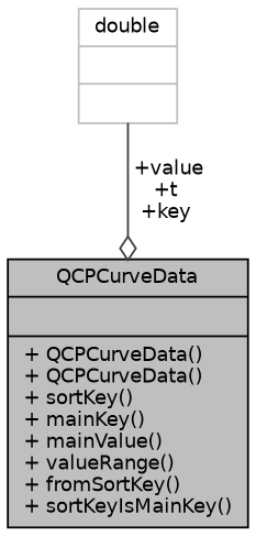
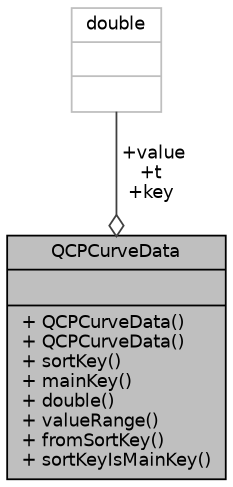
  digraph {
    node [fontname=Helvetica fontsize=10 shape=record style=filled]
-   n1 [color=black fillcolor=grey75 fontcolor=black height=0.2 label="{QCPCurveData\n||+ QCPCurveData()\l+ QCPCurveData()\l+ sortKey()\l+ mainKey()\l+ mainValue()\l+ valueRange()\l+ fromSortKey()\l+ sortKeyIsMainKey()\l}" width=0.4]
+   n1 [color=black fillcolor=grey75 fontcolor=black height=0.2 label="{QCPCurveData\n||+ QCPCurveData()\l+ QCPCurveData()\l+ sortKey()\l+ mainKey()\l+ double()\l+ valueRange()\l+ fromSortKey()\l+ sortKeyIsMainKey()\l}" width=0.4]
    n2 [color=grey75 fillcolor=white height=0.2 label="{double\n||}" width=0.4]
    n2 -> n1 [arrowhead=odiamond color=grey25 fontname=Helvetica fontsize=10 label=" +value\n+t\n+key" labelfontname=Helvetica labelfontsize=10 style=solid]
  }
